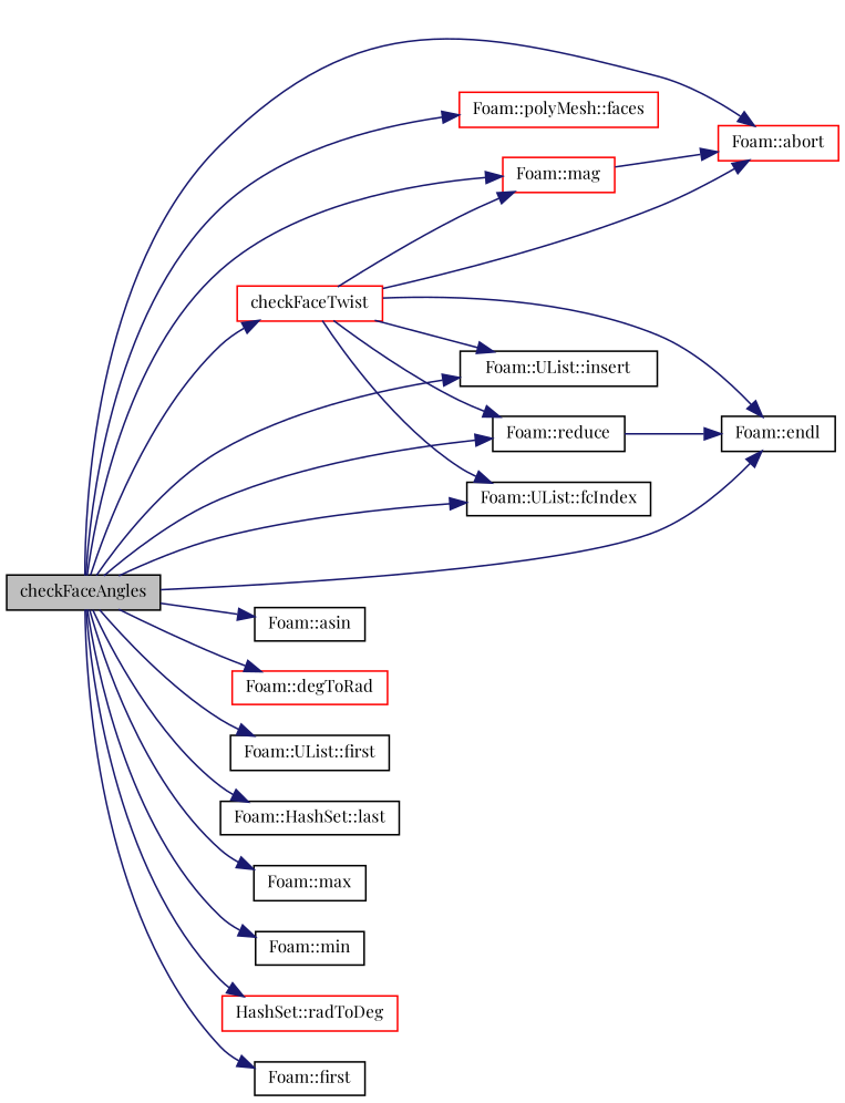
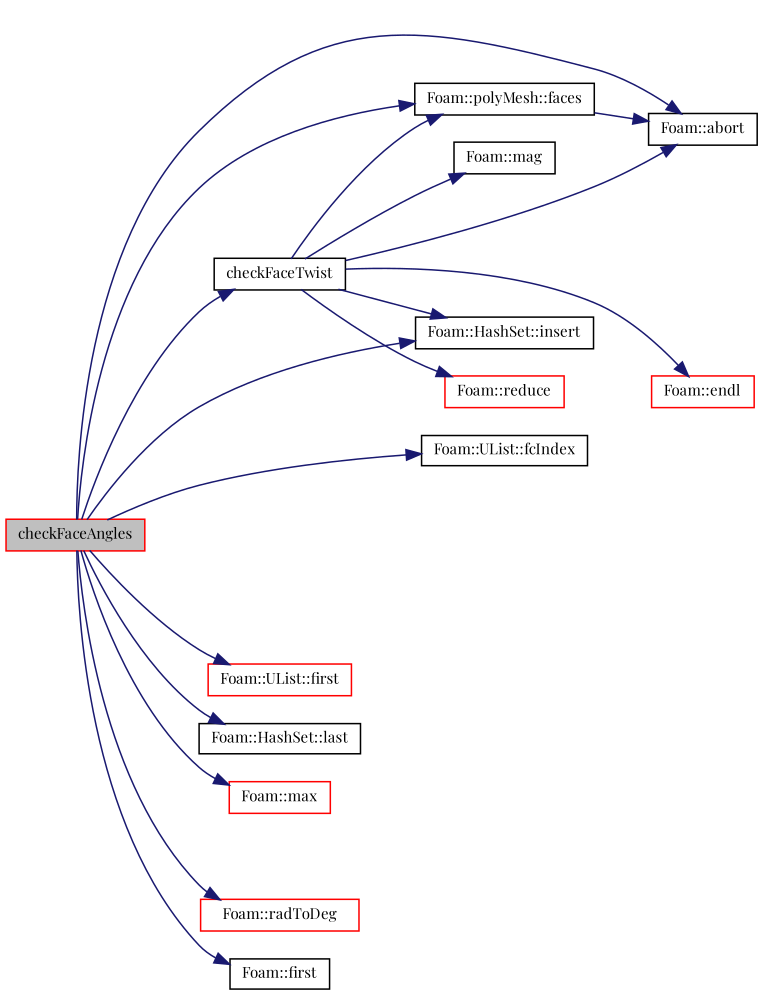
  digraph {
    fontname="Playfair Display"
    rankdir=LR
    node [color=black fontname="Playfair Display" fontsize=10 shape=record]
    edge [color=midnightblue fontname="Playfair Display" fontsize=10 labelfontname=Helvetica labelfontsize=10 style=solid]
-   n1 [fillcolor=grey75 fontcolor=black height=0.2 label=checkFaceAngles style=filled width=0.4]
-   n2 [color=red height=0.2 label="Foam::abort" width=0.4]
-   n3 [height=0.2 label="Foam::asin" width=0.4]
-   n4 [color=red height=0.2 label=checkFaceTwist width=0.4]
-   n5 [color=red height=0.2 label="Foam::polyMesh::faces" width=0.4]
-   n6 [color=red height=0.2 label="Foam::mag" width=0.4]
-   n7 [height=0.2 label="Foam::UList::insert" width=0.4]
-   n8 [height=0.2 label="Foam::reduce" width=0.4]
-   n9 [height=0.2 label="Foam::endl" width=0.4]
-   n10 [color=red height=0.2 label="Foam::degToRad" width=0.4]
+   n1 [color=red fillcolor=grey75 fontcolor=black height=0.2 label=checkFaceAngles style=filled width=0.4]
+   n2 [height=0.2 label="Foam::abort" width=0.4]
+   n4 [height=0.2 label=checkFaceTwist width=0.4]
+   n5 [height=0.2 label="Foam::polyMesh::faces" width=0.4]
+   n6 [height=0.2 label="Foam::mag" width=0.4]
+   n7 [height=0.2 label="Foam::HashSet::insert" width=0.4]
+   n8 [color=red height=0.2 label="Foam::reduce" width=0.4]
+   n9 [color=red height=0.2 label="Foam::endl" width=0.4]
    n11 [height=0.2 label="Foam::UList::fcIndex" width=0.4]
-   n12 [height=0.2 label="Foam::UList::first" width=0.4]
+   n12 [color=red height=0.2 label="Foam::UList::first" width=0.4]
    n13 [height=0.2 label="Foam::HashSet::last" width=0.4]
-   n14 [height=0.2 label="Foam::max" width=0.4]
-   n15 [height=0.2 label="Foam::min" width=0.4]
-   n16 [color=red height=0.2 label="HashSet::radToDeg" width=0.4]
+   n14 [color=red height=0.2 label="Foam::max" width=0.4]
+   n16 [color=red height=0.2 label="Foam::radToDeg" width=0.4]
    n17 [height=0.2 label="Foam::first" width=0.4]
    n1 -> n2
-   n1 -> n3
    n1 -> n4
    n1 -> n5
-   n1 -> n6
    n1 -> n7
-   n1 -> n8
-   n1 -> n9
-   n1 -> n10
    n1 -> n11
    n1 -> n12
    n1 -> n13
    n1 -> n14
-   n1 -> n15
    n1 -> n16
    n1 -> n17
    n4 -> n2
-   n4 -> n11
+   n4 -> n5
    n4 -> n6
    n4 -> n7
    n4 -> n8
    n4 -> n9
-   n6 -> n2
-   n8 -> n9
+   n5 -> n2
  }
